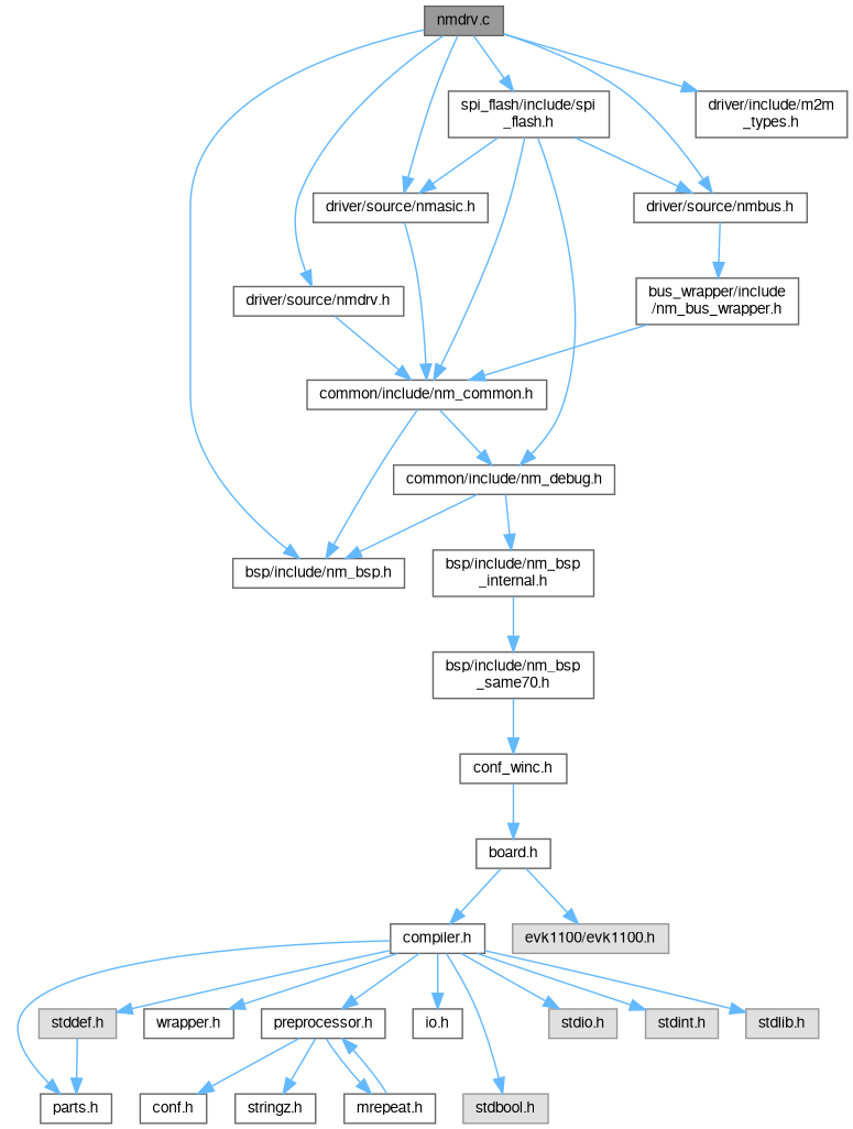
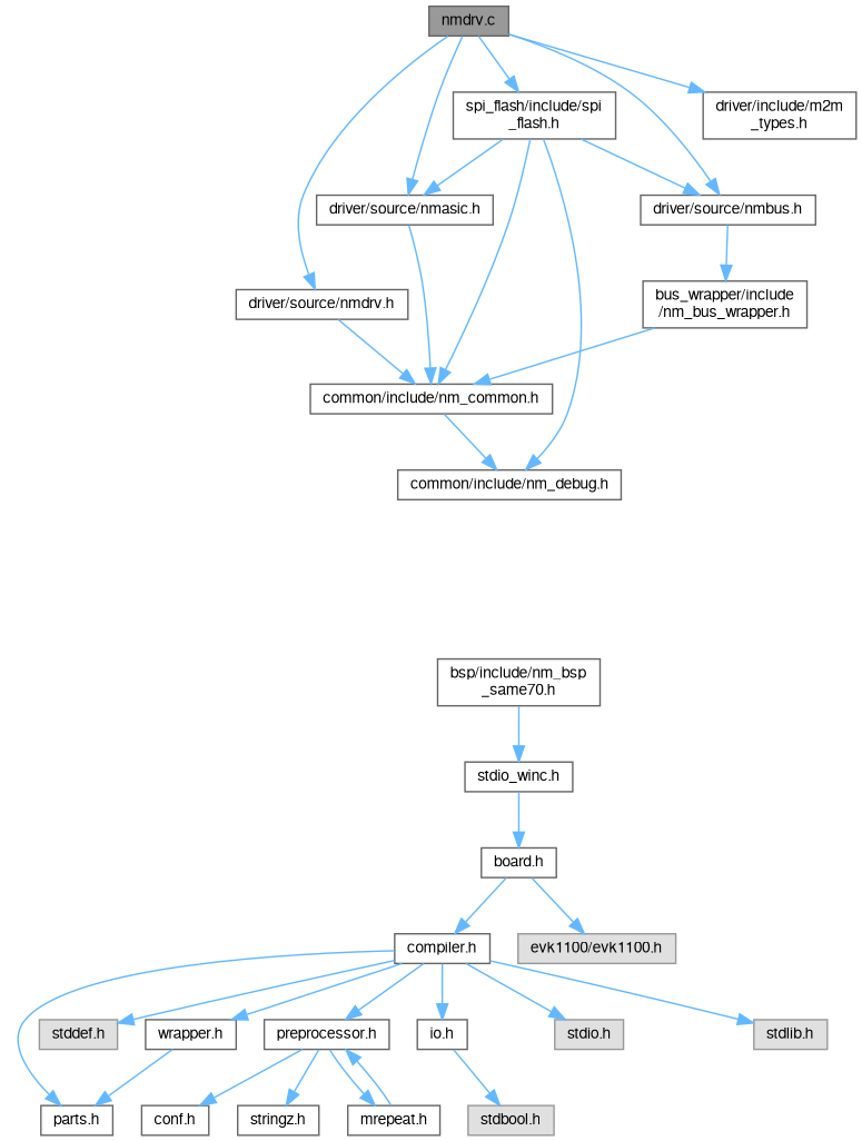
  digraph {
    node [color=grey40 fillcolor=white fontname=FreeSans fontsize=10 shape=box style=filled]
    edge [color=steelblue1 fontname=FreeSans fontsize=10 labelfontname=FreeSans labelfontsize=10 style=solid]
    n1 [color=gray40 fillcolor=grey60 fontcolor=black height=0.2 label="nmdrv.c" width=0.4]
-   n2 [height=0.2 label="bsp/include/nm_bsp.h" width=0.4]
    n3 [height=0.2 label="driver/source/nmbus.h" width=0.4]
    n4 [height=0.2 label="driver/source/nmdrv.h" width=0.4]
    n5 [height=0.2 label="driver/source/nmasic.h" width=0.4]
    n6 [height=0.2 label="driver/include/m2m\l_types.h" width=0.4]
    n7 [height=0.2 label="spi_flash/include/spi\l_flash.h" width=0.4]
    n8 [height=0.2 label="common/include/nm_common.h" width=0.4]
    n9 [height=0.2 label="common/include/nm_debug.h" width=0.4]
    n10 [height=0.2 label="bus_wrapper/include\l/nm_bus_wrapper.h" width=0.4]
-   n11 [height=0.2 label="bsp/include/nm_bsp\l_internal.h" width=0.4]
    n12 [height=0.2 label="bsp/include/nm_bsp\l_same70.h" width=0.4]
-   n13 [height=0.2 label="conf_winc.h" width=0.4]
+   n13 [height=0.2 label="stdio_winc.h" width=0.4]
    n14 [height=0.2 label="board.h" width=0.4]
    n15 [height=0.2 label="compiler.h" width=0.4]
    n16 [color=grey60 fillcolor="#E0E0E0" height=0.2 label="evk1100/evk1100.h" width=0.4]
    n17 [color=grey60 fillcolor="#E0E0E0" height=0.2 label="stddef.h" width=0.4]
    n18 [height=0.2 label="parts.h" width=0.4]
    n19 [height=0.2 label="preprocessor.h" width=0.4]
    n20 [height=0.2 label="io.h" width=0.4]
    n21 [color=grey60 fillcolor="#E0E0E0" height=0.2 label="stdio.h" width=0.4]
    n22 [color=grey60 fillcolor="#E0E0E0" height=0.2 label="stdbool.h" width=0.4]
-   n23 [color=grey60 fillcolor="#E0E0E0" height=0.2 label="stdint.h" width=0.4]
    n24 [color=grey60 fillcolor="#E0E0E0" height=0.2 label="stdlib.h" width=0.4]
    n25 [height=0.2 label="wrapper.h" width=0.4]
    n26 [height=0.2 label="conf.h" width=0.4]
    n27 [height=0.2 label="stringz.h" width=0.4]
    n28 [height=0.2 label="mrepeat.h" width=0.4]
-   n1 -> n2
    n1 -> n3
    n1 -> n4
    n1 -> n5
    n1 -> n6
    n1 -> n7
    n3 -> n10
    n4 -> n8
    n5 -> n8
    n7 -> n3
    n7 -> n5
    n7 -> n8
    n7 -> n9
-   n8 -> n2
    n8 -> n9
-   n9 -> n2
-   n9 -> n11
    n10 -> n8
-   n11 -> n12
    n12 -> n13
    n13 -> n14
    n14 -> n15
    n14 -> n16
    n15 -> n17
    n15 -> n18
    n15 -> n19
    n15 -> n20
    n15 -> n21
-   n15 -> n22
-   n15 -> n23
+   n20 -> n22
    n15 -> n24
    n15 -> n25
    n19 -> n26
    n19 -> n27
    n19 -> n28
-   n17 -> n18
+   n25 -> n18
    n28 -> n19
  }
